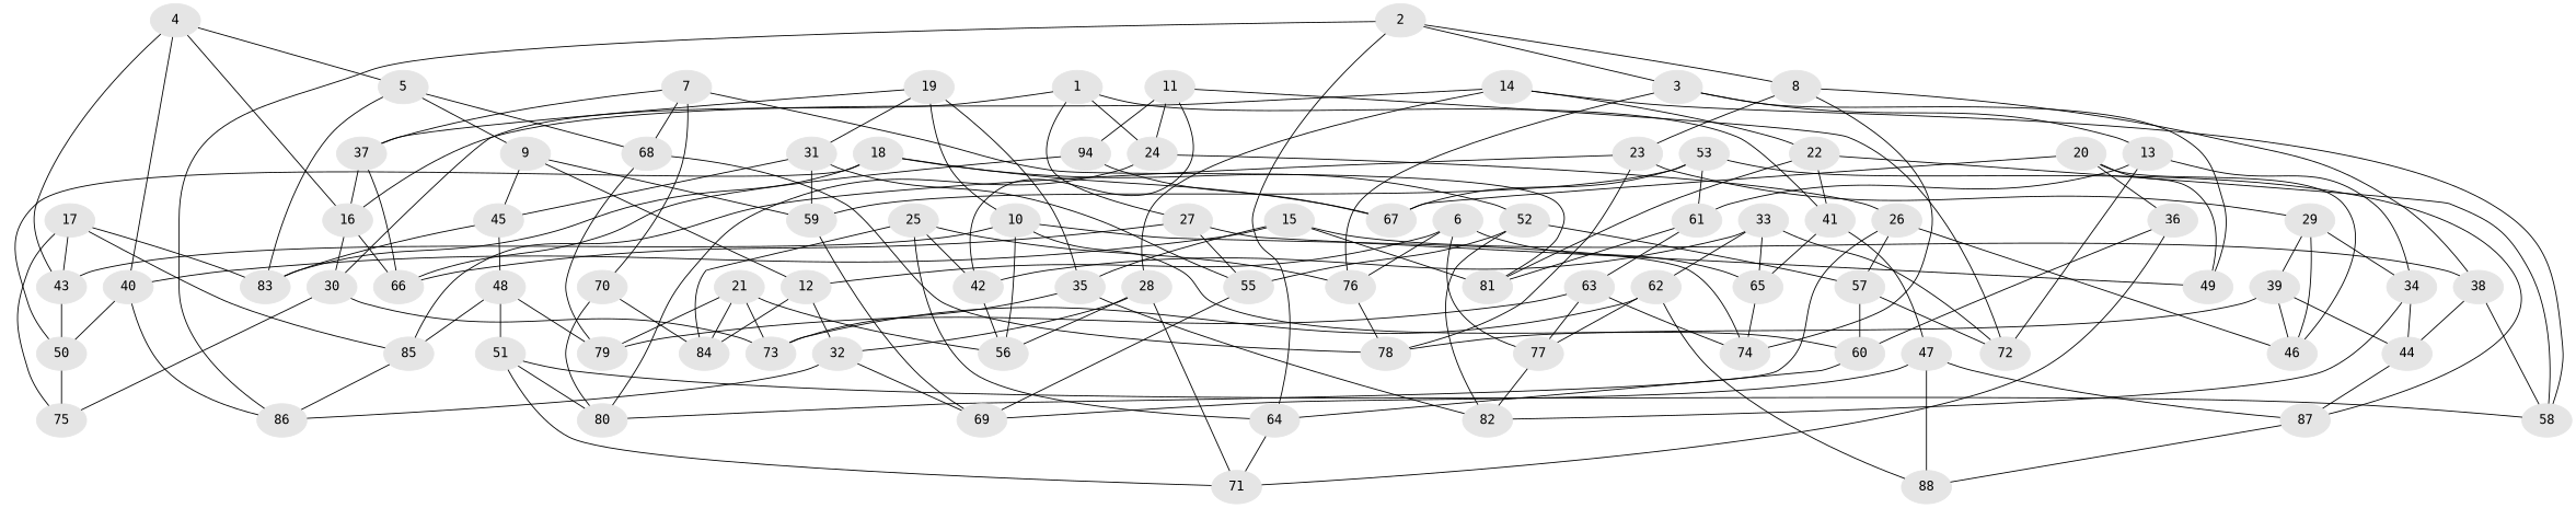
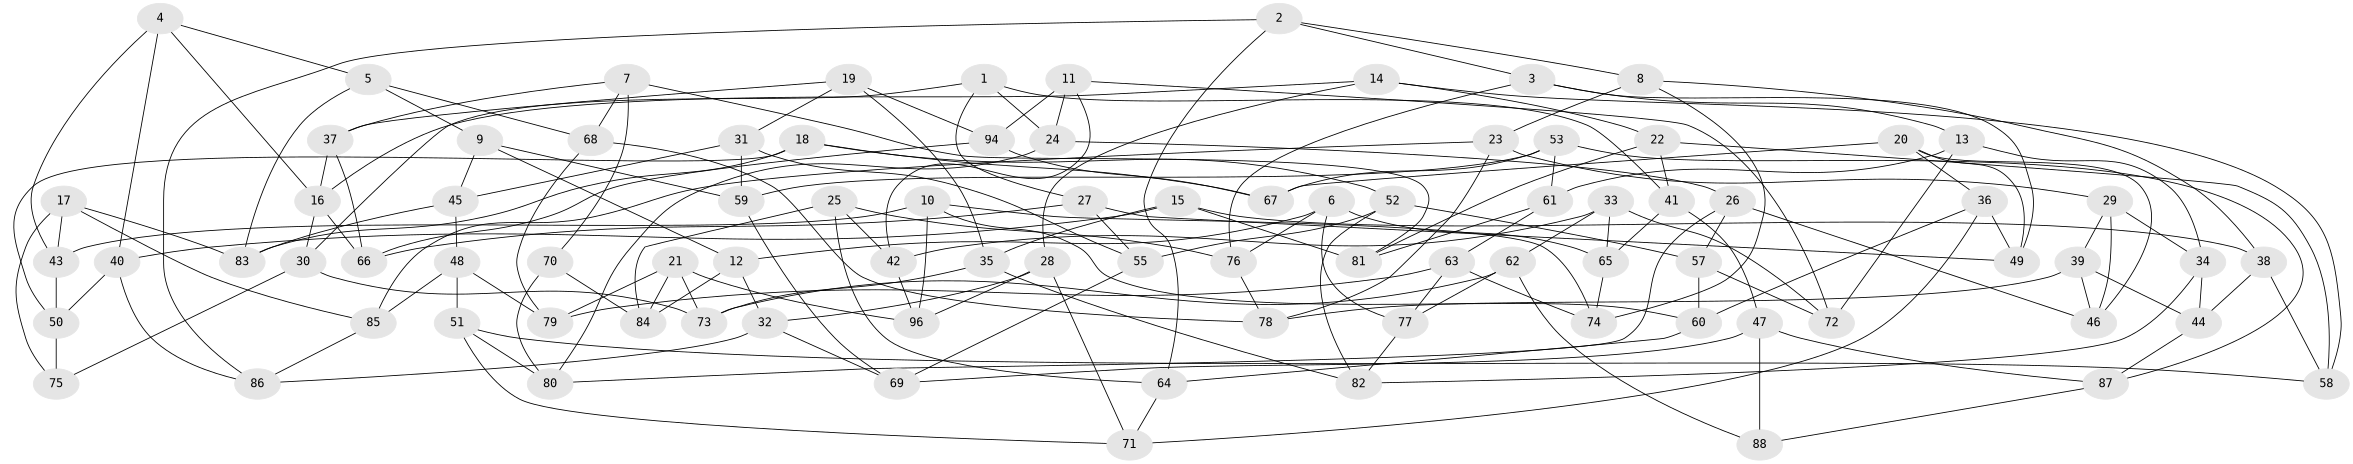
  graph {
    fontname="DejaVu Sans Mono"
    node [color=gray90 fontname="DejaVu Sans Mono" style=filled]
    edge [fontname="DejaVu Sans Mono"]
    1
    24
    27
    30
    41
    26
    80
    49
    66
    55
    75
    73
    65
    47
    2
    3
    8
    64
    86
    13
    76
    23
    38
    74
    71
    72
    34
    61
    78
    4
    5
    16
    40
    43
    9
    68
    83
    50
    12
    45
    59
    79
    6
    77
    32
    84
    82
    7
    37
    70
    81
    85
    29
    58
    44
    48
    69
    10
-   56
+   56 [label=96]
    60
    11
    42
    n63 [label=94]
    67
    63
    14
    22
    28
    15
    35
    17
    18
    52
    57
    19
    31
    20
    36
    46
    21
    39
    25
    33
    62
    88
    87
    51
    53
    1 -- 24
    1 -- 27
    1 -- 30
    1 -- 41
    24 -- 26
    24 -- 80
    27 -- 49
    27 -- 66
    27 -- 55
    30 -- 75
    30 -- 73
    41 -- 65
    41 -- 47
    26 -- 80
    26 -- 57
    26 -- 46
    55 -- 69
    65 -- 74
    47 -- 69
    47 -- 88
    47 -- 87
    2 -- 3
    2 -- 8
    2 -- 64
    2 -- 86
    3 -- 49
    3 -- 13
    3 -- 76
    8 -- 23
    8 -- 38
    8 -- 74
    64 -- 71
    13 -- 72
    13 -- 34
    13 -- 61
    76 -- 78
    23 -- 78
    23 -- 85
    23 -- 29
    38 -- 58
    38 -- 44
    34 -- 82
    34 -- 44
    61 -- 81
    61 -- 63
    4 -- 5
    4 -- 16
    4 -- 40
    4 -- 43
    5 -- 9
    5 -- 68
    5 -- 83
    16 -- 30
    16 -- 66
    40 -- 86
    40 -- 50
    43 -- 50
    9 -- 12
    9 -- 45
    9 -- 59
    68 -- 78
    68 -- 79
    50 -- 75
    12 -- 32
    12 -- 84
    45 -- 83
    45 -- 48
    59 -- 69
    6 -- 65
    6 -- 76
    6 -- 12
    6 -- 77
    77 -- 82
    32 -- 86
    32 -- 69
    7 -- 68
    7 -- 37
    7 -- 70
    7 -- 81
    37 -- 66
    37 -- 16
    70 -- 80
    70 -- 84
    85 -- 86
    29 -- 34
    29 -- 46
    29 -- 39
    44 -- 87
    48 -- 79
    48 -- 85
    48 -- 51
    10 -- 74
    10 -- 43
    10 -- 56
    10 -- 60
    60 -- 64
    11 -- 24
    11 -- 72
    11 -- 42
    11 -- n63
    42 -- 56
    n63 -- 66
    n63 -- 67
    63 -- 74
    63 -- 79
    63 -- 77
    14 -- 16
    14 -- 58
    14 -- 22
    14 -- 28
    22 -- 41
    22 -- 81
    22 -- 58
    28 -- 71
    28 -- 32
    28 -- 56
    15 -- 38
    15 -- 40
    15 -- 81
    15 -- 35
    35 -- 73
    35 -- 82
    17 -- 75
    17 -- 43
    17 -- 83
    17 -- 85
    18 -- 83
    18 -- 50
    18 -- 67
    18 -- 52
    52 -- 55
    52 -- 82
    52 -- 57
    57 -- 72
    57 -- 60
    19 -- 37
-   19 -- 10
+   19 -- n63
    19 -- 35
    19 -- 31
    31 -- 55
    31 -- 45
    31 -- 59
    20 -- 49
    20 -- 67
    20 -- 36
    20 -- 46
+   36 -- 49
    36 -- 71
    36 -- 60
    21 -- 73
    21 -- 79
    21 -- 84
    21 -- 56
    39 -- 78
    39 -- 44
    39 -- 46
    25 -- 64
    25 -- 76
    25 -- 84
    25 -- 42
    33 -- 65
    33 -- 72
    33 -- 42
    33 -- 62
    62 -- 73
    62 -- 77
    62 -- 88
    87 -- 88
    51 -- 80
    51 -- 71
    51 -- 58
    53 -- 61
    53 -- 59
    53 -- 67
    53 -- 87
  }
